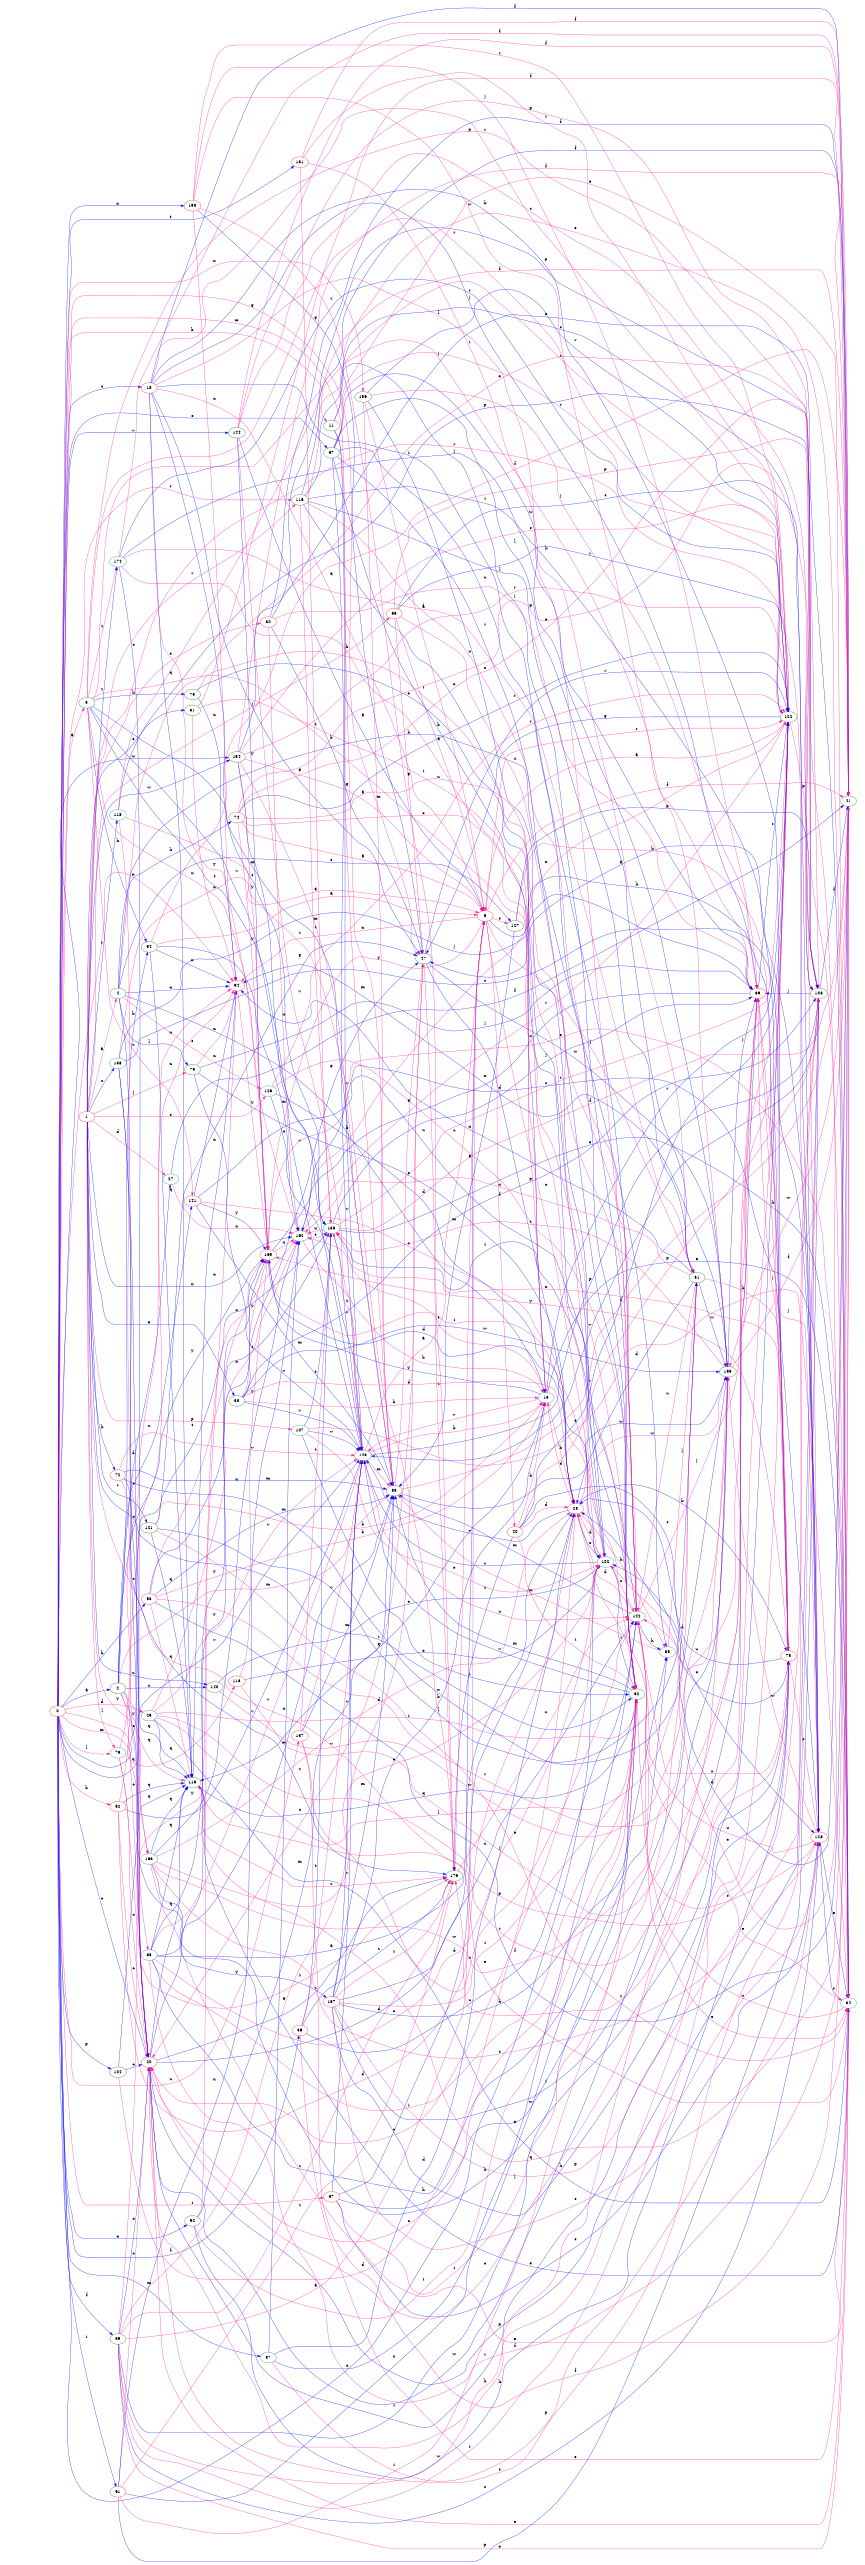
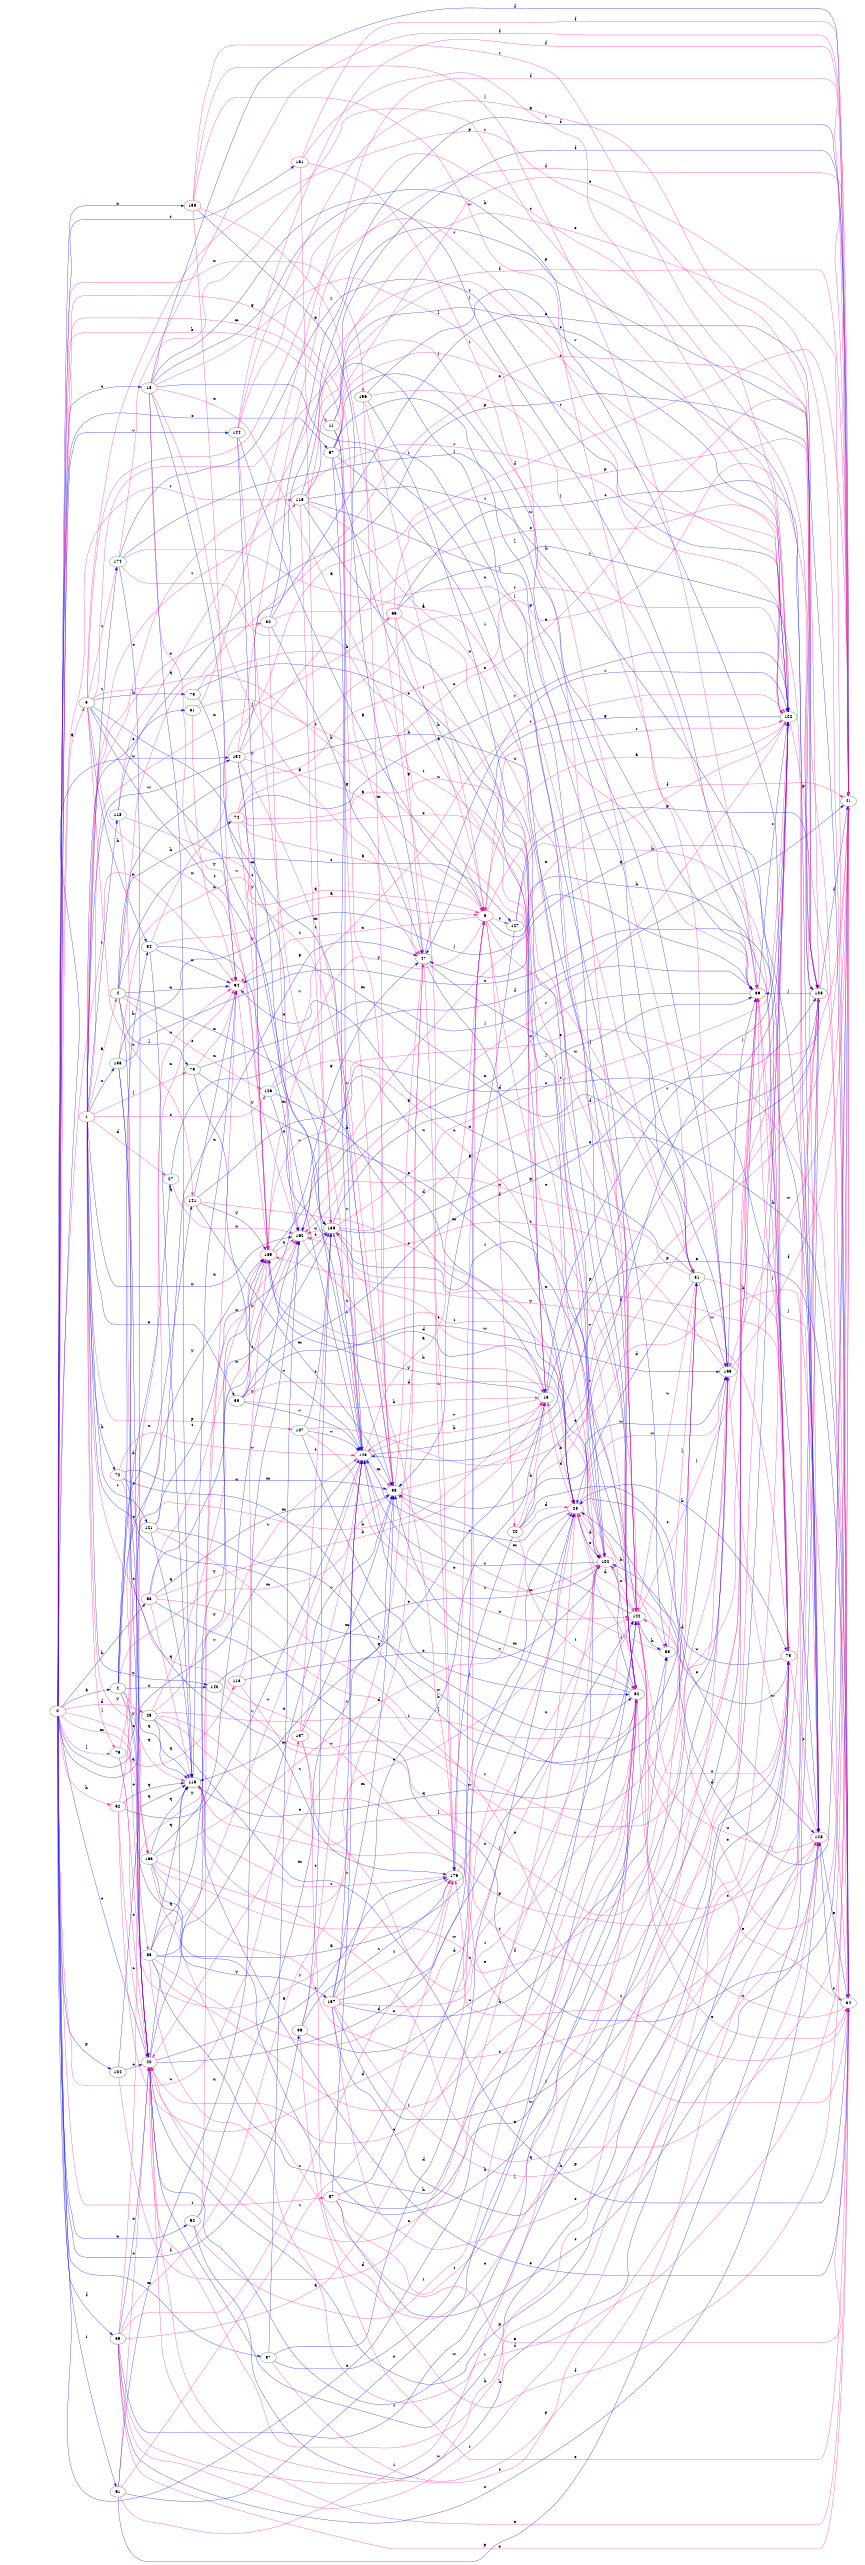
  strict digraph {
    rankdir=LR
    node [color=darkgreen]
    edge [color=deeppink]
    0 [color=red]
    2
    3
    11
    18 [color=red]
    20 [color=red]
    25
    36 [color=red]
    39
    47
    52 [color=red]
    53 [color=red]
    57 [color=red]
    61 [color=red]
    76 [color=teal]
    85 [color=teal]
    87 [color=teal]
    88
    92
    94 [color=red]
    97
    102 [color=teal]
    104
    113 [color=red]
    116
    131 [color=red]
    135
    137 [color=red]
    n29 [label=144]
    148
    154
    156
    158 [color=red]
    27 [color=teal]
    140
    163 [color=teal]
    54
    115
    141 [color=red]
    167 [color=red]
    169 [color=red]
    122
    162
    174 [color=teal]
    13 [color=teal]
    69 [color=red]
    73
    108
    62
    6 [color=red]
    41
    75 [color=red]
    81
    34 [color=teal]
    28 [color=red]
    128 [color=red]
    155
    176
    142
    55 [color=teal]
    1 [color=red]
    4
    30 [color=red]
    31
    33
    66 [color=red]
    72 [color=red]
    79
    107 [color=teal]
    118 [color=teal]
    121
    126 [color=teal]
    138 [color=teal]
    74 [color=red]
    127
    40 [color=red]
    0 -> 2 [color=blue label=a]
    0 -> 3 [label=a]
    0 -> 11 [label=b]
    0 -> 18 [color=blue label=c]
    0 -> 20 [color=blue label=c]
    0 -> 25 [label=d]
    0 -> 36 [color=blue label=f]
    0 -> 39 [color=blue label=f]
    0 -> 47 [label=g]
    0 -> 52 [label=h]
    0 -> 53 [color=blue label=h]
    0 -> 57 [label=i]
    0 -> 61 [color=blue label=i]
    0 -> 76 [label=l]
    0 -> 85 [label=m]
    0 -> 87 [color=blue label=m]
    0 -> 88 [label=m]
    0 -> 92 [color=blue label=n]
    0 -> 94 [label=n]
    0 -> 97 [color=blue label=o]
    0 -> 102 [color=blue label=o]
    0 -> 104 [color=blue label=p]
    0 -> 113 [label=q]
    0 -> 116 [label=r]
    0 -> 131 [color=blue label=t]
    0 -> 135 [color=blue label=t]
    0 -> 137 [label=u]
    0 -> n29 [color=blue label=v]
    0 -> 148 [color=blue label=v]
    0 -> 154 [color=blue label=w]
    0 -> 156 [label=x]
    0 -> 158 [color=blue label=x]
    2 -> 20 [label=c]
    2 -> 88 [label=m]
    2 -> 27 [color=blue label=d]
    2 -> 140 [color=blue label=u]
    2 -> 163 [label=y]
    2 -> 54 [color=blue label=h]
    2 -> 115 [label=q]
    2 -> 141 [color=blue label=u]
    2 -> 167 [color=blue label=y]
    2 -> 169 [color=blue label=y]
    3 -> 88 [color=blue label=m]
    3 -> 135 [color=blue label=t]
    3 -> 148 [color=blue label=v]
    3 -> 54 [color=blue label=h]
    3 -> 141 [label=u]
    3 -> 122 [label=r]
    3 -> 162 [label=x]
    3 -> 174 [label=z]
    3 -> 13 [label=b]
    3 -> 69 [label=j]
    3 -> 73 [color=blue label=k]
    3 -> 108 [label=p]
    11 -> 88 [label=m]
    11 -> 148 [color=blue label=v]
    11 -> 122 [label=r]
    11 -> 62 [color=blue label=i]
-   18 -> 47 [color=blue label=g]
+   18 -> 47 [label=g]
    18 -> 135 [color=blue label=t]
    18 -> 115 [color=blue label=q]
    18 -> 169 [label=y]
    18 -> 122 [label=r]
    18 -> 69 [color=blue label=j]
    18 -> 62 [color=blue label=i]
    18 -> 6 [label=a]
    18 -> 41 [color=blue label=f]
    18 -> 75 [color=blue label=k]
    18 -> 81 [label=l]
    20 -> 115 [color=blue label=q]
    20 -> 169 [color=blue label=y]
    20 -> 122 [color=blue label=r]
    20 -> 108 [color=blue label=p]
    20 -> 75 [label=k]
    20 -> 34 [label=e]
    20 -> 28 [color=blue label=d]
    20 -> 128 [label=s]
    20 -> 155 [color=blue label=w]
    20 -> 176 [color=blue label=z]
    25 -> 148 [label=v]
    25 -> 115 [color=blue label=q]
    25 -> 162 [label=x]
    25 -> 108 [label=p]
    25 -> 62 [label=i]
    25 -> 81 [label=l]
    25 -> 34 [color=blue label=e]
    36 -> 135 [color=blue label=t]
    36 -> 148 [label=v]
    36 -> 34 [label=e]
    36 -> 176 [color=blue label=z]
    36 -> 142 [color=blue label=u]
    39 -> 20 [color=blue label=c]
    39 -> 47 [label=g]
    39 -> 169 [label=y]
    39 -> 122 [label=r]
    39 -> 62 [color=blue label=i]
    39 -> 6 [label=a]
    39 -> 34 [label=e]
    39 -> 128 [color=blue label=s]
    39 -> 155 [label=w]
    39 -> 176 [label=z]
    47 -> 20 [label=c]
    47 -> 122 [color=blue label=r]
    47 -> 28 [color=blue label=d]
    47 -> 155 [color=blue label=w]
    47 -> 176 [label=z]
    52 -> 20 [label=c]
    52 -> 94 [label=n]
    52 -> 148 [color=blue label=v]
    52 -> 115 [color=blue label=q]
    52 -> 28 [label=d]
    53 -> 88 [color=blue label=m]
    53 -> 135 [color=blue label=t]
    53 -> 115 [label=q]
    53 -> 122 [label=r]
    53 -> 162 [label=x]
    53 -> 13 [label=b]
    53 -> 41 [color=blue label=f]
    57 -> 148 [color=blue label=v]
    57 -> 81 [label=l]
    57 -> 28 [color=blue label=d]
    57 -> 128 [color=blue label=s]
    57 -> 155 [color=blue label=w]
    61 -> 20 [label=c]
    61 -> 162 [color=blue label=x]
    61 -> 108 [color=blue label=p]
    61 -> 62 [label=i]
    61 -> 176 [label=z]
    61 -> 142 [color=blue label=u]
    76 -> 20 [label=c]
    76 -> 94 [label=n]
    76 -> 176 [label=z]
    85 -> 88 [color=blue label=m]
    85 -> 102 [label=o]
    85 -> 148 [label=v]
    85 -> 115 [color=blue label=q]
    85 -> 169 [color=blue label=y]
    85 -> 62 [label=i]
    85 -> 6 [color=blue label=a]
    85 -> 41 [label=f]
    85 -> 55 [color=blue label=h]
    87 -> 162 [color=blue label=x]
    87 -> 108 [label=p]
    87 -> 62 [color=blue label=i]
    87 -> 28 [color=blue label=d]
    88 -> 47 [label=g]
    88 -> 122 [color=blue label=r]
    88 -> 41 [label=f]
    92 -> 88 [color=blue label=m]
    92 -> 94 [label=n]
    92 -> 62 [label=i]
    92 -> 75 [color=blue label=k]
    94 -> 169 [label=y]
    97 -> 148 [color=blue label=v]
    97 -> 122 [label=r]
    97 -> 13 [color=blue label=b]
    97 -> 62 [color=blue label=i]
    97 -> 81 [color=blue label=l]
    97 -> 34 [label=e]
    97 -> 155 [color=blue label=w]
    97 -> 142 [color=blue label=u]
    102 -> 20 [label=c]
    102 -> 148 [color=blue label=v]
    102 -> 62 [color=blue label=i]
    102 -> 28 [label=d]
    102 -> 142 [label=u]
    104 -> 20 [color=blue label=c]
    104 -> 115 [color=blue label=q]
    104 -> 28 [label=d]
    113 -> 102 [color=blue label=o]
    113 -> 169 [label=y]
    113 -> 69 [label=j]
    116 -> 102 [color=blue label=o]
    116 -> 135 [label=t]
    116 -> 41 [color=blue label=f]
    116 -> 75 [color=blue label=k]
    116 -> 81 [color=blue label=l]
    116 -> 34 [label=e]
    116 -> 128 [color=blue label=s]
    116 -> 142 [label=u]
    131 -> 135 [label=t]
    131 -> 122 [label=r]
    131 -> 62 [label=i]
    131 -> 41 [label=f]
    135 -> 148 [color=blue label=v]
    135 -> 122 [label=r]
    135 -> 162 [label=x]
    135 -> 69 [color=blue label=j]
    135 -> 62 [color=blue label=i]
    135 -> 41 [label=f]
    135 -> 34 [color=blue label=e]
    137 -> 88 [color=blue label=m]
    137 -> 135 [label=t]
    137 -> 148 [label=v]
    137 -> 41 [label=f]
    137 -> 142 [label=u]
    n29 -> 148 [label=v]
    n29 -> 169 [color=blue label=y]
    n29 -> 108 [label=p]
    n29 -> 6 [color=blue label=a]
    n29 -> 41 [label=f]
    n29 -> 128 [label=s]
    148 -> 88 [label=m]
    148 -> 135 [label=t]
    148 -> 13 [label=b]
    148 -> 108 [color=blue label=p]
    148 -> 6 [label=a]
    148 -> 142 [label=u]
    154 -> 88 [label=m]
    154 -> 148 [color=blue label=v]
    154 -> 169 [label=y]
    154 -> 122 [label=r]
    154 -> 6 [label=a]
    154 -> 41 [label=f]
    154 -> 34 [color=blue label=e]
    154 -> 128 [label=s]
    156 -> 88 [label=m]
    156 -> 102 [color=blue label=o]
    156 -> 122 [color=blue label=r]
    156 -> 69 [label=j]
    156 -> 6 [label=a]
    158 -> 47 [color=blue label=g]
    158 -> 94 [label=n]
    158 -> 122 [label=r]
    158 -> 69 [label=j]
    158 -> 155 [label=w]
    158 -> 176 [label=z]
    27 -> 162 [label=x]
    27 -> 41 [color=blue label=f]
    140 -> 102 [color=blue label=o]
    140 -> 155 [label=w]
    163 -> 102 [label=o]
    163 -> 115 [color=blue label=q]
    163 -> 162 [color=blue label=x]
    163 -> 75 [color=blue label=k]
    163 -> 34 [label=e]
    163 -> 28 [label=d]
    163 -> 128 [label=s]
    163 -> 155 [label=w]
    54 -> 88 [color=blue label=m]
    54 -> 94 [color=blue label=n]
    54 -> 115 [color=blue label=q]
    54 -> 6 [label=a]
    54 -> 41 [label=f]
    115 -> 94 [color=blue label=n]
    115 -> 122 [label=r]
    115 -> 34 [color=blue label=e]
    115 -> 176 [label=z]
    141 -> 88 [color=blue label=m]
    141 -> 94 [color=blue label=n]
    141 -> 102 [label=o]
    141 -> 169 [color=blue label=y]
    141 -> 142 [color=blue label=u]
    167 -> 88 [color=blue label=m]
    167 -> 148 [color=blue label=v]
    167 -> 13 [color=blue label=b]
    167 -> 69 [color=blue label=j]
    167 -> 108 [label=p]
    167 -> 62 [label=i]
    167 -> 75 [color=blue label=k]
    167 -> 128 [label=s]
    167 -> 176 [label=z]
    167 -> 142 [color=blue label=u]
    167 -> 55 [color=blue label=h]
    169 -> 162 [label=x]
    169 -> 62 [label=i]
    169 -> 34 [label=e]
    169 -> 28 [color=blue label=d]
    169 -> 128 [color=blue label=s]
    122 -> 20 [label=c]
    122 -> 47 [color=blue label=g]
    122 -> 162 [label=x]
    122 -> 108 [label=p]
    122 -> 6 [label=a]
    162 -> 135 [label=t]
    162 -> 122 [label=r]
    162 -> 13 [label=b]
    174 -> 20 [color=blue label=c]
    174 -> 122 [color=blue label=r]
    174 -> 13 [label=b]
    174 -> 69 [color=blue label=j]
    174 -> 41 [label=f]
    174 -> 81 [label=l]
    13 -> 135 [label=t]
    13 -> 148 [label=v]
    13 -> 115 [color=blue label=q]
    13 -> 169 [color=blue label=y]
    13 -> 122 [color=blue label=r]
    13 -> 34 [color=blue label=e]
    13 -> 28 [label=d]
    69 -> 122 [color=blue label=r]
    69 -> 162 [color=blue label=x]
    69 -> 75 [label=k]
    69 -> 142 [label=u]
    73 -> 94 [color=blue label=n]
    73 -> 102 [color=blue label=o]
    73 -> 62 [label=i]
    108 -> 148 [color=blue label=v]
    108 -> 69 [color=blue label=j]
    108 -> 41 [color=blue label=f]
    62 -> 20 [label=c]
    62 -> 88 [color=blue label=m]
    62 -> 148 [color=blue label=v]
    62 -> 115 [color=blue label=q]
    62 -> 128 [label=s]
    6 -> 94 [label=n]
    6 -> 102 [label=o]
    6 -> 169 [label=y]
    6 -> 122 [label=r]
    6 -> 41 [label=f]
    6 -> 75 [color=blue label=k]
    6 -> 81 [label=l]
    6 -> 127 [label=s]
    6 -> 40 [label=f]
    41 -> 102 [label=o]
    41 -> 115 [label=q]
    41 -> 28 [color=blue label=d]
    41 -> 155 [label=w]
    75 -> 102 [color=blue label=o]
    75 -> 169 [label=y]
    75 -> 162 [label=x]
    75 -> 69 [label=j]
    75 -> 28 [color=blue label=d]
    75 -> 128 [label=s]
    75 -> 176 [label=z]
    75 -> 142 [label=u]
    81 -> 94 [color=blue label=n]
    81 -> 162 [label=x]
    81 -> 75 [label=k]
    81 -> 28 [color=blue label=d]
    81 -> 155 [color=blue label=w]
    81 -> 142 [label=u]
    34 -> 128 [color=blue label=s]
    34 -> 142 [label=u]
    28 -> 102 [color=blue label=o]
    28 -> 148 [color=blue label=v]
    28 -> 13 [label=b]
    28 -> 75 [color=blue label=k]
    28 -> 34 [label=e]
    28 -> 155 [label=w]
    28 -> 55 [label=h]
    128 -> 47 [color=blue label=g]
    128 -> 69 [label=j]
    128 -> 34 [color=blue label=e]
    128 -> 155 [label=w]
    128 -> 142 [label=u]
    155 -> 94 [color=blue label=n]
    155 -> 135 [label=t]
    155 -> 69 [color=blue label=j]
    155 -> 41 [label=f]
    176 -> 6 [label=a]
    176 -> 142 [label=u]
    142 -> 88 [color=blue label=m]
    142 -> 69 [label=j]
    142 -> 34 [label=e]
    142 -> 28 [label=d]
    142 -> 55 [color=blue label=h]
    55 -> 88 [label=m]
    55 -> 81 [label=l]
    1 -> 76 [label=l]
    1 -> 116 [label=r]
    1 -> 154 [color=blue label=w]
    1 -> 27 [label=d]
    1 -> 140 [color=blue label=u]
    1 -> 163 [label=y]
    1 -> 122 [label=r]
    1 -> 162 [color=blue label=x]
    1 -> 174 [color=blue label=z]
    1 -> 62 [color=blue label=i]
    1 -> 34 [label=e]
    1 -> 4 [label=a]
    1 -> 30 [label=e]
    1 -> 31 [color=blue label=e]
    1 -> 33 [color=blue label=e]
    1 -> 66 [label=j]
    1 -> 72 [color=blue label=k]
    1 -> 79 [label=l]
    1 -> 107 [label=p]
    1 -> 118 [color=blue label=r]
    1 -> 121 [color=blue label=r]
    1 -> 126 [label=s]
    1 -> 138 [color=blue label=u]
    4 -> 20 [color=blue label=c]
    4 -> 94 [color=blue label=n]
    4 -> 13 [color=blue label=b]
    4 -> 34 [label=e]
    4 -> 55 [color=blue label=h]
    4 -> 79 [color=blue label=l]
    4 -> 126 [label=s]
    4 -> 74 [color=blue label=k]
    4 -> 127 [color=blue label=s]
    30 -> 47 [color=blue label=g]
    30 -> 162 [label=x]
    30 -> 69 [label=j]
    30 -> 108 [color=blue label=p]
    30 -> 41 [color=blue label=f]
    31 -> 94 [label=n]
    31 -> 62 [label=i]
    31 -> 41 [label=f]
    33 -> 47 [color=blue label=g]
    33 -> 148 [color=blue label=v]
    33 -> 169 [label=y]
    33 -> 13 [label=b]
    33 -> 108 [color=blue label=p]
    33 -> 28 [label=d]
    33 -> 155 [color=blue label=w]
    66 -> 47 [label=g]
    66 -> 122 [color=blue label=r]
    66 -> 108 [label=p]
    66 -> 6 [label=a]
    66 -> 128 [color=blue label=s]
    66 -> 142 [label=u]
    72 -> 20 [label=c]
    72 -> 88 [color=blue label=m]
    72 -> 148 [label=v]
    72 -> 155 [color=blue label=w]
    72 -> 176 [color=blue label=z]
    79 -> 94 [label=n]
    79 -> 102 [color=blue label=o]
    79 -> 148 [color=blue label=v]
    79 -> 69 [color=blue label=j]
    107 -> 102 [label=o]
    107 -> 135 [color=blue label=t]
    107 -> 148 [color=blue label=v]
    107 -> 62 [color=blue label=i]
    107 -> 34 [label=e]
    118 -> 20 [label=c]
    118 -> 108 [color=blue label=p]
    118 -> 41 [label=f]
    118 -> 176 [label=z]
    121 -> 47 [color=blue label=g]
    121 -> 115 [color=blue label=q]
    121 -> 13 [label=b]
    121 -> 81 [color=blue label=l]
    121 -> 34 [label=e]
    126 -> 122 [label=r]
    126 -> 162 [color=blue label=x]
    126 -> 28 [color=blue label=d]
    126 -> 142 [label=u]
    138 -> 20 [color=blue label=c]
    138 -> 115 [color=blue label=q]
    138 -> 69 [color=blue label=j]
    138 -> 6 [label=a]
    138 -> 128 [color=blue label=s]
    74 -> 102 [label=o]
    74 -> 169 [label=y]
    74 -> 122 [color=blue label=r]
    74 -> 108 [label=p]
    74 -> 6 [label=a]
    74 -> 34 [label=e]
    74 -> 142 [label=u]
    127 -> 88 [color=blue label=m]
    127 -> 108 [color=blue label=p]
    127 -> 75 [label=k]
    40 -> 13 [label=b]
    40 -> 108 [label=p]
    40 -> 62 [label=i]
    40 -> 28 [label=d]
    40 -> 128 [color=blue label=s]
    40 -> 155 [color=blue label=w]
    40 -> 176 [color=blue label=z]
  }
